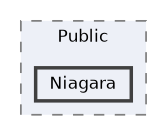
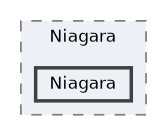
  digraph {
    compound=true
    n1 [color=grey25 fillcolor="#edf0f7" fontname=Helvetica fontsize=10 height=0.2 label=Niagara shape=box style="filled,bold" width=0.4]
    subgraph cluster_1 {
      bgcolor="#edf0f7"
      fontname=Helvetica
      fontsize=10
-     label=Public
+     label=Niagara
      pencolor=grey50
      style="filled,dashed"
      n1
    }
  }
